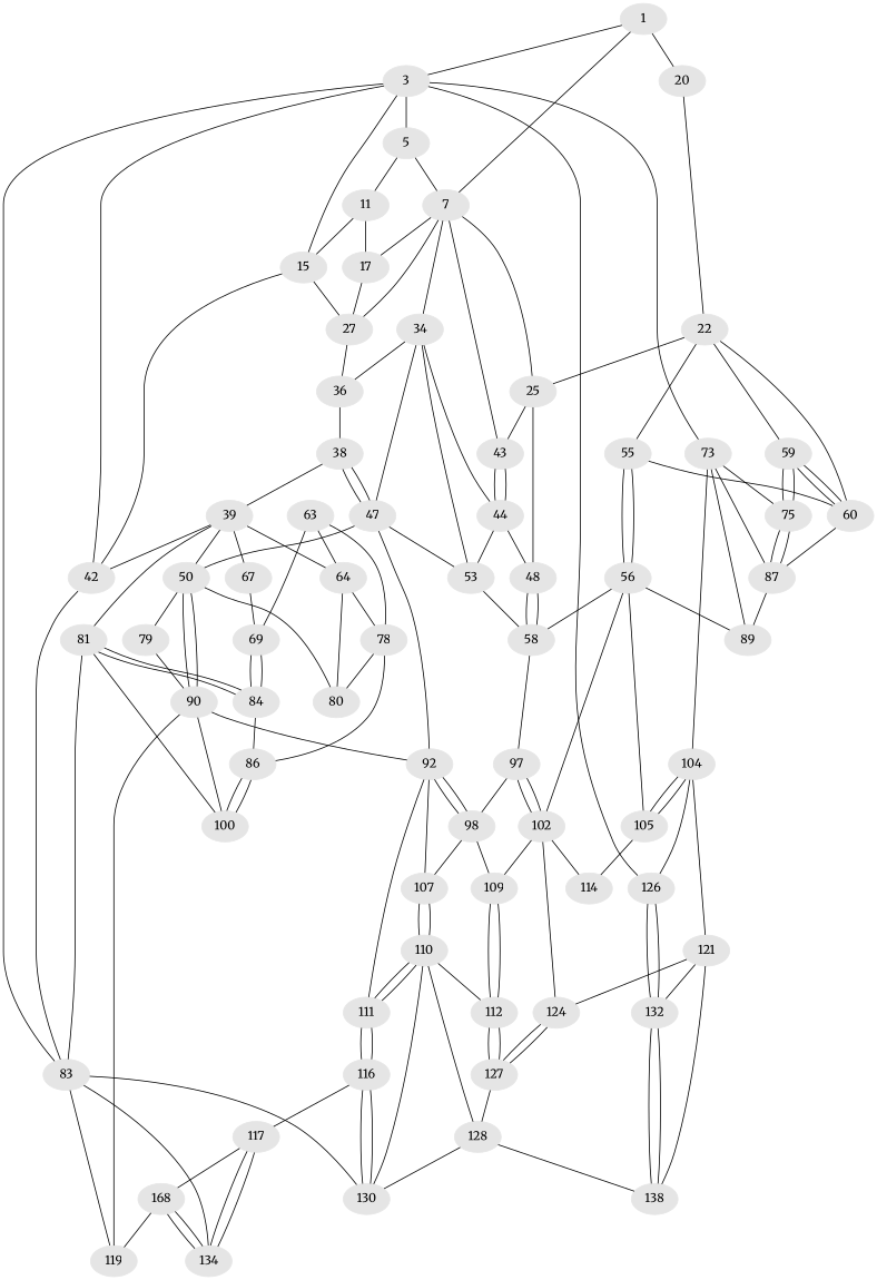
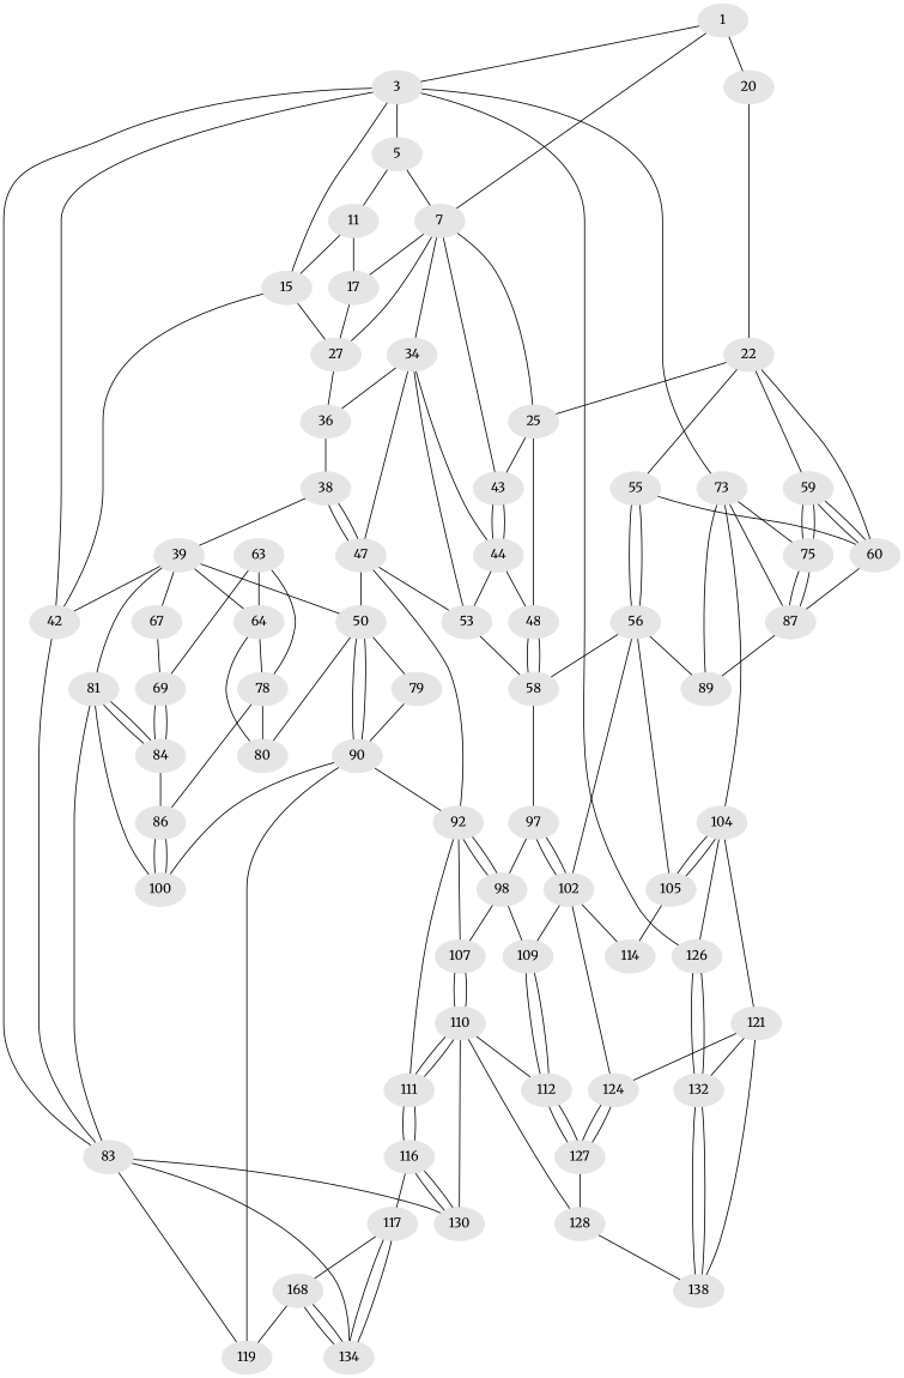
  graph {
    fontname=Merriweather
    node [color=gray90 fontname=Merriweather style=filled]
    edge [fontname=Merriweather]
    1 [super="+6+2"]
    3 [super="+72+4"]
    7 [super="+8"]
    20 [super="+21"]
    5 [super="+10"]
    15 [super="+16"]
    42
    73 [super="+103+74"]
    83 [super="+131"]
    126
    17 [super="+19+18"]
    25 [super="+26"]
    27 [super="+28+30"]
    34 [super="+35"]
    43
    22 [super="+32+23"]
    11 [super="+14+12"]
    89 [super="+96"]
    75
    87 [super="+88"]
    104 [super="+120"]
    119
    130 [super="+136"]
    134
    132 [super="+133"]
    48
    36 [super="+37"]
    44 [super="+45"]
    47 [super="+49"]
    53 [super="+54"]
    55
    59
    60 [super="+61"]
    56 [super="+57"]
    58 [super="+70"]
    38
    50 [super="+51"]
    92 [super="+93"]
    39 [super="+52+40"]
    64 [super="+65"]
    67
    81 [super="+82"]
    79
    90 [super="+91"]
    80
    78 [super="+85"]
    69
    84
    100
    98 [super="+106"]
    107
    111
    97
    102 [super="+108"]
    105
    109
    114
    124
    63 [super="+68"]
    86
    121 [super="+122"]
    110 [super="+113"]
    116
    112
    127
    138
    128 [super="+137"]
    117
    n69 [label=168]
    1 -- 3
    1 -- 7
    1 -- 20 [weight=2]
    3 -- 5
    3 -- 15
    3 -- 42
    3 -- 73
    3 -- 83
    3 -- 126
    7 -- 17
    7 -- 25
    7 -- 27
    7 -- 34
    7 -- 43
    20 -- 22 [weight=2]
    5 -- 7
    5 -- 11
    15 -- 42
    15 -- 27
    42 -- 83
    73 -- 89
    73 -- 75
    73 -- 87
    73 -- 104
    83 -- 119
    83 -- 130
    83 -- 134
    126 -- 132
    126 -- 132
    17 -- 27 [weight=2]
    25 -- 43
    25 -- 48
    27 -- 36 [weight=2]
    34 -- 36
    34 -- 44
    34 -- 47
    34 -- 53
    43 -- 44
    43 -- 44
    22 -- 25
    22 -- 55
    22 -- 59
    22 -- 60
    11 -- 15
    11 -- 17 [weight=2]
    75 -- 87
    75 -- 87
    87 -- 89 [weight=2]
    104 -- 126
    104 -- 105
    104 -- 105
    104 -- 121
    132 -- 138
    132 -- 138
    48 -- 58
    48 -- 58
    36 -- 38
    44 -- 48
    44 -- 53
    47 -- 53
    47 -- 50
    47 -- 92
    53 -- 58
    55 -- 60
    55 -- 56
    55 -- 56
    59 -- 75
    59 -- 75
    59 -- 60
    59 -- 60
    60 -- 87
    56 -- 89
    56 -- 58
    56 -- 102
    56 -- 105
    58 -- 97
    38 -- 47
    38 -- 47
    38 -- 39
    50 -- 79
    50 -- 90
    50 -- 90
    50 -- 80
    92 -- 98
    92 -- 98
    92 -- 107
    92 -- 111
    39 -- 42
    39 -- 50
    39 -- 64
    39 -- 67
    39 -- 81
    64 -- 80
    64 -- 78
    67 -- 69
    81 -- 83
    81 -- 84
    81 -- 84
    81 -- 100
    79 -- 90
    90 -- 119
    90 -- 92
    90 -- 100
    78 -- 80
    78 -- 86
    69 -- 84
    69 -- 84
    84 -- 86
    98 -- 107
    98 -- 109
    107 -- 110
    107 -- 110
    111 -- 116
    111 -- 116
    97 -- 98
    97 -- 102
    97 -- 102
    102 -- 109
    102 -- 114 [weight=2]
    102 -- 124
    105 -- 114
    109 -- 112
    109 -- 112
    124 -- 127
    124 -- 127
    63 -- 64 [weight=2]
    63 -- 78
    63 -- 69
    86 -- 100
    86 -- 100
    121 -- 132 [weight=2]
    121 -- 124
    121 -- 138
    110 -- 130
    110 -- 111
    110 -- 111
    110 -- 112
    110 -- 128
    116 -- 130
    116 -- 130
    116 -- 117
    112 -- 127
    112 -- 127
    127 -- 128
-   128 -- 130
    128 -- 138
    117 -- 134
    117 -- 134
    117 -- n69
    n69 -- 119
    n69 -- 134
    n69 -- 134
  }
